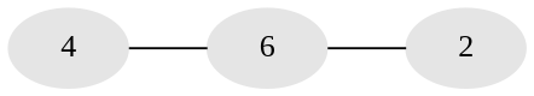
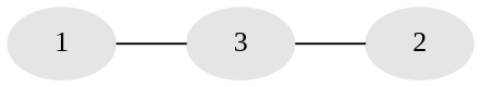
  graph {
    fontname="Liberation Serif"
    rankdir=LR
    node [color=gray90 fontname="Liberation Serif" style=filled]
    edge [fontname="Liberation Serif"]
-   1 [super="+13+19+20" label=4]
-   3 [super="+7+10+15" label=6]
+   1 [super="+13+19+20"]
+   3 [super="+7+10+15"]
    2 [super="+4+5+6+8+14+16"]
    1 -- 3
    3 -- 2
  }
